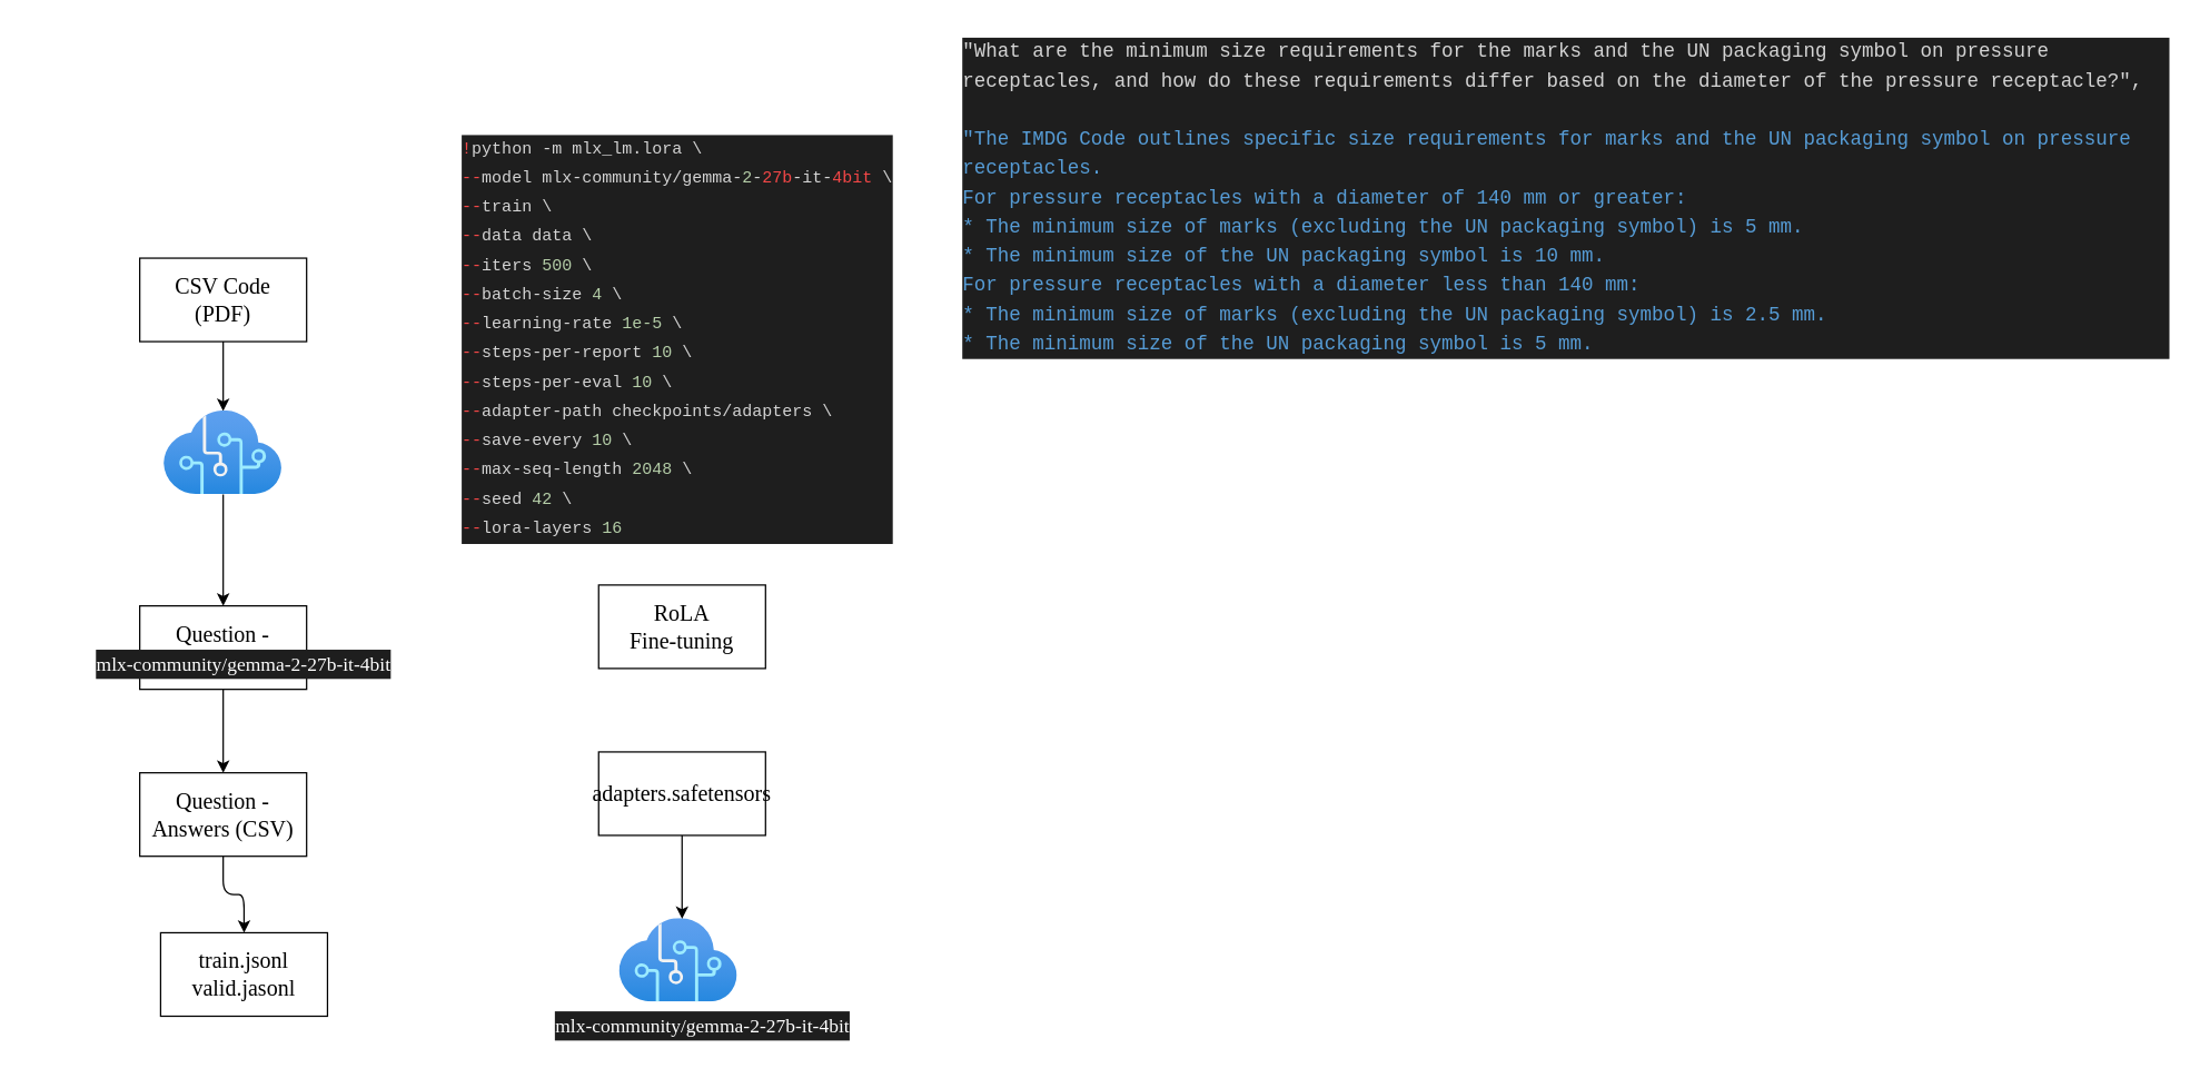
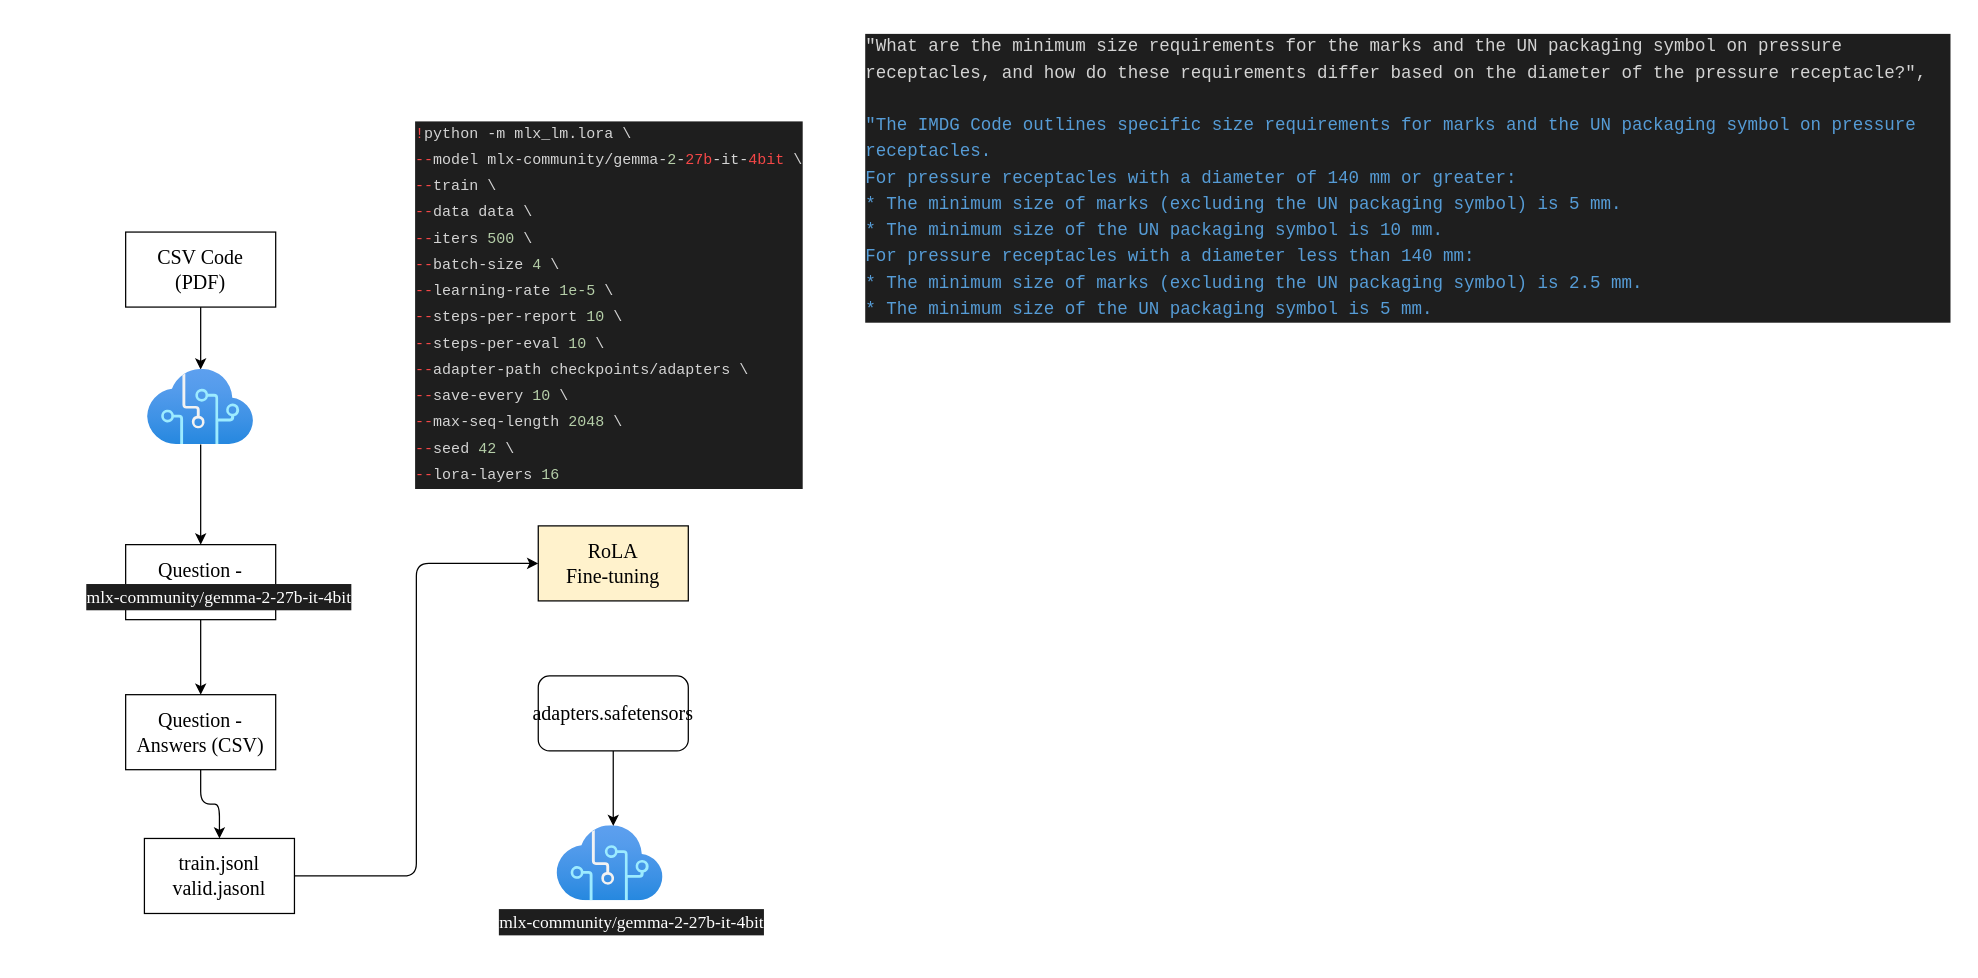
  <mxCell id="0" />
  <mxCell id="1" parent="0" />
- <mxCell id="2" value="&lt;font style=&quot;font-size: 16px;&quot;&gt;RoLA&lt;br&gt;Fine-tuning&lt;br&gt;&lt;/font&gt;" style="rounded=0;whiteSpace=wrap;html=1;fontFamily=freesentation;" parent="1" vertex="1"><mxGeometry x="430" y="420" width="120" height="60" as="geometry" /></mxCell>
+ <mxCell id="2" value="&lt;font style=&quot;font-size: 16px;&quot;&gt;RoLA&lt;br&gt;Fine-tuning&lt;br&gt;&lt;/font&gt;" style="rounded=0;whiteSpace=wrap;html=1;fontFamily=freesentation;fillColor=#fff2cc;" parent="1" vertex="1"><mxGeometry x="430" y="420" width="120" height="60" as="geometry" /></mxCell>
  <mxCell id="3" style="edgeStyle=none;html=1;fontSize=16;" parent="1" source="4" target="14" edge="1"><mxGeometry relative="1" as="geometry"><mxPoint x="-100" y="285" as="targetPoint" /></mxGeometry></mxCell>
  <mxCell id="4" value="&lt;font style=&quot;font-size: 16px;&quot;&gt;CSV Code&lt;br&gt;(PDF)&lt;br&gt;&lt;/font&gt;" style="rounded=0;whiteSpace=wrap;html=1;fontFamily=freesentation;" parent="1" vertex="1"><mxGeometry x="100" y="185" width="120" height="60" as="geometry" /></mxCell>
  <mxCell id="5" style="edgeStyle=none;html=1;fontSize=16;" parent="1" source="6" target="8" edge="1"><mxGeometry relative="1" as="geometry" /></mxCell>
  <mxCell id="6" value="&lt;span style=&quot;font-size: 16px;&quot;&gt;Question - Answers (CSV)&lt;/span&gt;" style="rounded=0;whiteSpace=wrap;html=1;fontFamily=freesentation;" parent="1" vertex="1"><mxGeometry x="100" y="435" width="120" height="60" as="geometry" /></mxCell>
  <mxCell id="7" style="edgeStyle=orthogonalEdgeStyle;html=1;entryX=0.5;entryY=0;entryDx=0;entryDy=0;fontSize=16;" parent="1" source="8" target="19" edge="1"><mxGeometry relative="1" as="geometry" /></mxCell>
  <mxCell id="8" value="&lt;span style=&quot;font-size: 16px;&quot;&gt;Question - Answers (CSV)&lt;/span&gt;" style="rounded=0;whiteSpace=wrap;html=1;fontFamily=freesentation;" parent="1" vertex="1"><mxGeometry x="100" y="555" width="120" height="60" as="geometry" /></mxCell>
  <mxCell id="9" value="" style="aspect=fixed;html=1;points=[];align=center;image;fontSize=12;image=img/lib/azure2/ai_machine_learning/Cognitive_Services.svg;" parent="1" vertex="1"><mxGeometry x="445" y="660" width="85" height="60" as="geometry" /></mxCell>
  <mxCell id="10" style="edgeStyle=orthogonalEdgeStyle;html=1;entryX=0.529;entryY=0;entryDx=0;entryDy=0;entryPerimeter=0;fontSize=16;" parent="1" source="11" target="9" edge="1"><mxGeometry relative="1" as="geometry" /></mxCell>
- <mxCell id="11" value="&lt;font style=&quot;font-size: 16px;&quot;&gt;adapters.safetensors&lt;br&gt;&lt;/font&gt;" style="rounded=0;whiteSpace=wrap;html=1;fontFamily=freesentation;" parent="1" vertex="1"><mxGeometry x="430" y="540" width="120" height="60" as="geometry" /></mxCell>
+ <mxCell id="11" value="&lt;font style=&quot;font-size: 16px;&quot;&gt;adapters.safetensors&lt;br&gt;&lt;/font&gt;" style="whiteSpace=wrap;html=1;fontFamily=freesentation;rounded=1;" parent="1" vertex="1"><mxGeometry x="430" y="540" width="120" height="60" as="geometry" /></mxCell>
  <mxCell id="12" value="&lt;div style=&quot;background-color: rgb(30, 30, 30); font-weight: normal; font-size: 14px; line-height: 21px;&quot;&gt;&lt;div style=&quot;&quot;&gt;&lt;font face=&quot;freesentation&quot; style=&quot;&quot; color=&quot;#ffffff&quot;&gt;mlx-community/gemma-2-27b-it-4bit&lt;/font&gt;&lt;/div&gt;&lt;/div&gt;" style="text;whiteSpace=wrap;html=1;fontSize=16;align=center;" parent="1" vertex="1"><mxGeometry x="350" y="720" width="310" height="40" as="geometry" /></mxCell>
  <mxCell id="13" style="edgeStyle=orthogonalEdgeStyle;html=1;entryX=0.5;entryY=0;entryDx=0;entryDy=0;fontFamily=freesentation;fontSize=16;fontColor=#FFFFFF;" parent="1" source="14" target="6" edge="1"><mxGeometry relative="1" as="geometry" /></mxCell>
  <mxCell id="14" value="" style="aspect=fixed;html=1;points=[];align=center;image;fontSize=12;image=img/lib/azure2/ai_machine_learning/Cognitive_Services.svg;" parent="1" vertex="1"><mxGeometry x="117.5" y="295" width="85" height="60" as="geometry" /></mxCell>
  <mxCell id="15" value="&lt;div style=&quot;background-color: rgb(30, 30, 30); font-weight: normal; font-size: 14px; line-height: 21px;&quot;&gt;&lt;div style=&quot;&quot;&gt;&lt;font face=&quot;freesentation&quot; style=&quot;&quot; color=&quot;#ffffff&quot;&gt;mlx-community/gemma-2-27b-it-4bit&lt;/font&gt;&lt;/div&gt;&lt;/div&gt;" style="text;whiteSpace=wrap;html=1;fontSize=16;align=center;" parent="1" vertex="1"><mxGeometry y="460" width="310" height="40" as="geometry" x="20" /></mxCell>
  <mxCell id="16" value="&lt;div style=&quot;color: rgb(212, 212, 212); background-color: rgb(30, 30, 30); font-family: Menlo, Monaco, &amp;quot;Courier New&amp;quot;, monospace; font-weight: normal; font-size: 14px; line-height: 21px;&quot;&gt;&lt;div&gt;&lt;span style=&quot;color: #d4d4d4;&quot;&gt;&quot;What are the minimum size requirements for the marks and the UN packaging symbol on pressure receptacles, and how do these requirements differ based on the diameter of the pressure receptacle?&quot;,&lt;/span&gt;&lt;/div&gt;&lt;div&gt;&lt;span style=&quot;color: #569cd6;&quot;&gt;&lt;br&gt;&lt;/span&gt;&lt;/div&gt;&lt;div&gt;&lt;span style=&quot;color: #569cd6;&quot;&gt;&quot;The IMDG Code outlines specific size requirements for marks and the UN packaging symbol on pressure receptacles.&lt;/span&gt;&lt;/div&gt;&lt;div&gt;&lt;span style=&quot;color: #569cd6;&quot;&gt;For pressure receptacles with a diameter of 140 mm or greater:&lt;/span&gt;&lt;/div&gt;&lt;div&gt;&lt;span style=&quot;color: #569cd6;&quot;&gt;* The minimum size of marks (excluding the UN packaging symbol) is 5 mm.&lt;/span&gt;&lt;/div&gt;&lt;div&gt;&lt;span style=&quot;color: #569cd6;&quot;&gt;* The minimum size of the UN packaging symbol is 10 mm.&lt;/span&gt;&lt;/div&gt;&lt;div&gt;&lt;span style=&quot;color: #569cd6;&quot;&gt;For pressure receptacles with a diameter less than 140 mm:&lt;/span&gt;&lt;/div&gt;&lt;div&gt;&lt;span style=&quot;color: #569cd6;&quot;&gt;* The minimum size of marks (excluding the UN packaging symbol) is 2.5 mm.&lt;/span&gt;&lt;/div&gt;&lt;div&gt;&lt;span style=&quot;color: #569cd6;&quot;&gt;* The minimum size of the UN packaging symbol is 5 mm.&lt;/span&gt;&lt;/div&gt;&lt;/div&gt;" style="text;whiteSpace=wrap;html=1;fontSize=16;fontFamily=freesentation;fontColor=#FFFFFF;" parent="1" vertex="1"><mxGeometry x="690" y="20" width="870" height="250" as="geometry" /></mxCell>
  <mxCell id="17" value="&lt;div style=&quot;color: rgb(212, 212, 212); background-color: rgb(30, 30, 30); font-family: Menlo, Monaco, &amp;quot;Courier New&amp;quot;, monospace; font-weight: normal; font-size: 12px; line-height: 21px;&quot;&gt;&lt;div style=&quot;font-size: 12px;&quot;&gt;&lt;span style=&quot;color: rgb(244, 71, 71); font-size: 12px;&quot;&gt;!&lt;/span&gt;&lt;span style=&quot;color: rgb(212, 212, 212); font-size: 12px;&quot;&gt;python -m mlx_lm.lora \&lt;/span&gt;&lt;/div&gt;&lt;div style=&quot;font-size: 12px;&quot;&gt;&lt;span style=&quot;color: rgb(212, 212, 212); font-size: 12px;&quot;&gt;    &lt;/span&gt;&lt;span style=&quot;color: rgb(244, 71, 71); font-size: 12px;&quot;&gt;--&lt;/span&gt;&lt;span style=&quot;color: rgb(212, 212, 212); font-size: 12px;&quot;&gt;model mlx-community/gemma-&lt;/span&gt;&lt;span style=&quot;color: rgb(181, 206, 168); font-size: 12px;&quot;&gt;2&lt;/span&gt;&lt;span style=&quot;color: rgb(212, 212, 212); font-size: 12px;&quot;&gt;-&lt;/span&gt;&lt;span style=&quot;color: rgb(244, 71, 71); font-size: 12px;&quot;&gt;27b&lt;/span&gt;&lt;span style=&quot;color: rgb(212, 212, 212); font-size: 12px;&quot;&gt;-it-&lt;/span&gt;&lt;span style=&quot;color: rgb(244, 71, 71); font-size: 12px;&quot;&gt;4bit&lt;/span&gt;&lt;span style=&quot;color: rgb(212, 212, 212); font-size: 12px;&quot;&gt; \&lt;/span&gt;&lt;/div&gt;&lt;div style=&quot;font-size: 12px;&quot;&gt;&lt;span style=&quot;color: rgb(212, 212, 212); font-size: 12px;&quot;&gt;    &lt;/span&gt;&lt;span style=&quot;color: rgb(244, 71, 71); font-size: 12px;&quot;&gt;--&lt;/span&gt;&lt;span style=&quot;color: rgb(212, 212, 212); font-size: 12px;&quot;&gt;train \&lt;/span&gt;&lt;/div&gt;&lt;div style=&quot;font-size: 12px;&quot;&gt;&lt;span style=&quot;color: rgb(212, 212, 212); font-size: 12px;&quot;&gt;    &lt;/span&gt;&lt;span style=&quot;color: rgb(244, 71, 71); font-size: 12px;&quot;&gt;--&lt;/span&gt;&lt;span style=&quot;color: rgb(212, 212, 212); font-size: 12px;&quot;&gt;data data \&lt;/span&gt;&lt;/div&gt;&lt;div style=&quot;font-size: 12px;&quot;&gt;&lt;span style=&quot;color: rgb(212, 212, 212); font-size: 12px;&quot;&gt;    &lt;/span&gt;&lt;span style=&quot;color: rgb(244, 71, 71); font-size: 12px;&quot;&gt;--&lt;/span&gt;&lt;span style=&quot;color: rgb(212, 212, 212); font-size: 12px;&quot;&gt;iters &lt;/span&gt;&lt;span style=&quot;color: rgb(181, 206, 168); font-size: 12px;&quot;&gt;500&lt;/span&gt;&lt;span style=&quot;color: rgb(212, 212, 212); font-size: 12px;&quot;&gt; \&lt;/span&gt;&lt;/div&gt;&lt;div style=&quot;font-size: 12px;&quot;&gt;&lt;span style=&quot;color: rgb(212, 212, 212); font-size: 12px;&quot;&gt;    &lt;/span&gt;&lt;span style=&quot;color: rgb(244, 71, 71); font-size: 12px;&quot;&gt;--&lt;/span&gt;&lt;span style=&quot;color: rgb(212, 212, 212); font-size: 12px;&quot;&gt;batch-size &lt;/span&gt;&lt;span style=&quot;color: rgb(181, 206, 168); font-size: 12px;&quot;&gt;4&lt;/span&gt;&lt;span style=&quot;color: rgb(212, 212, 212); font-size: 12px;&quot;&gt; \&lt;/span&gt;&lt;/div&gt;&lt;div style=&quot;font-size: 12px;&quot;&gt;&lt;span style=&quot;color: rgb(212, 212, 212); font-size: 12px;&quot;&gt;    &lt;/span&gt;&lt;span style=&quot;color: rgb(244, 71, 71); font-size: 12px;&quot;&gt;--&lt;/span&gt;&lt;span style=&quot;color: rgb(212, 212, 212); font-size: 12px;&quot;&gt;learning-rate &lt;/span&gt;&lt;span style=&quot;color: rgb(181, 206, 168); font-size: 12px;&quot;&gt;1e-5&lt;/span&gt;&lt;span style=&quot;color: rgb(212, 212, 212); font-size: 12px;&quot;&gt; \&lt;/span&gt;&lt;/div&gt;&lt;div style=&quot;font-size: 12px;&quot;&gt;&lt;span style=&quot;color: rgb(212, 212, 212); font-size: 12px;&quot;&gt;    &lt;/span&gt;&lt;span style=&quot;color: rgb(244, 71, 71); font-size: 12px;&quot;&gt;--&lt;/span&gt;&lt;span style=&quot;color: rgb(212, 212, 212); font-size: 12px;&quot;&gt;steps-per-report &lt;/span&gt;&lt;span style=&quot;color: rgb(181, 206, 168); font-size: 12px;&quot;&gt;10&lt;/span&gt;&lt;span style=&quot;color: rgb(212, 212, 212); font-size: 12px;&quot;&gt; \&lt;/span&gt;&lt;/div&gt;&lt;div style=&quot;font-size: 12px;&quot;&gt;&lt;span style=&quot;color: rgb(212, 212, 212); font-size: 12px;&quot;&gt;    &lt;/span&gt;&lt;span style=&quot;color: rgb(244, 71, 71); font-size: 12px;&quot;&gt;--&lt;/span&gt;&lt;span style=&quot;color: rgb(212, 212, 212); font-size: 12px;&quot;&gt;steps-per-eval &lt;/span&gt;&lt;span style=&quot;color: rgb(181, 206, 168); font-size: 12px;&quot;&gt;10&lt;/span&gt;&lt;span style=&quot;color: rgb(212, 212, 212); font-size: 12px;&quot;&gt; \&lt;/span&gt;&lt;/div&gt;&lt;div style=&quot;font-size: 12px;&quot;&gt;&lt;span style=&quot;color: rgb(212, 212, 212); font-size: 12px;&quot;&gt;    &lt;/span&gt;&lt;span style=&quot;color: rgb(244, 71, 71); font-size: 12px;&quot;&gt;--&lt;/span&gt;&lt;span style=&quot;color: rgb(212, 212, 212); font-size: 12px;&quot;&gt;adapter-path checkpoints/adapters \&lt;/span&gt;&lt;/div&gt;&lt;div style=&quot;font-size: 12px;&quot;&gt;&lt;span style=&quot;color: rgb(212, 212, 212); font-size: 12px;&quot;&gt;    &lt;/span&gt;&lt;span style=&quot;color: rgb(244, 71, 71); font-size: 12px;&quot;&gt;--&lt;/span&gt;&lt;span style=&quot;color: rgb(212, 212, 212); font-size: 12px;&quot;&gt;save-every &lt;/span&gt;&lt;span style=&quot;color: rgb(181, 206, 168); font-size: 12px;&quot;&gt;10&lt;/span&gt;&lt;span style=&quot;color: rgb(212, 212, 212); font-size: 12px;&quot;&gt; \&lt;/span&gt;&lt;/div&gt;&lt;div style=&quot;font-size: 12px;&quot;&gt;&lt;span style=&quot;color: rgb(212, 212, 212); font-size: 12px;&quot;&gt;    &lt;/span&gt;&lt;span style=&quot;color: rgb(244, 71, 71); font-size: 12px;&quot;&gt;--&lt;/span&gt;&lt;span style=&quot;color: rgb(212, 212, 212); font-size: 12px;&quot;&gt;max-seq-length &lt;/span&gt;&lt;span style=&quot;color: rgb(181, 206, 168); font-size: 12px;&quot;&gt;2048&lt;/span&gt;&lt;span style=&quot;color: rgb(212, 212, 212); font-size: 12px;&quot;&gt; \&lt;/span&gt;&lt;/div&gt;&lt;div style=&quot;font-size: 12px;&quot;&gt;&lt;span style=&quot;color: rgb(212, 212, 212); font-size: 12px;&quot;&gt;    &lt;/span&gt;&lt;span style=&quot;color: rgb(244, 71, 71); font-size: 12px;&quot;&gt;--&lt;/span&gt;&lt;span style=&quot;color: rgb(212, 212, 212); font-size: 12px;&quot;&gt;seed &lt;/span&gt;&lt;span style=&quot;color: rgb(181, 206, 168); font-size: 12px;&quot;&gt;42&lt;/span&gt;&lt;span style=&quot;color: rgb(212, 212, 212); font-size: 12px;&quot;&gt; \&lt;/span&gt;&lt;/div&gt;&lt;div style=&quot;font-size: 12px;&quot;&gt;&lt;span style=&quot;color: rgb(212, 212, 212); font-size: 12px;&quot;&gt;    &lt;/span&gt;&lt;span style=&quot;color: rgb(244, 71, 71); font-size: 12px;&quot;&gt;--&lt;/span&gt;&lt;span style=&quot;color: rgb(212, 212, 212); font-size: 12px;&quot;&gt;lora-layers &lt;/span&gt;&lt;span style=&quot;color: rgb(181, 206, 168); font-size: 12px;&quot;&gt;16&lt;/span&gt;&lt;/div&gt;&lt;/div&gt;" style="text;whiteSpace=wrap;html=1;fontSize=12;fontFamily=freesentation;fontColor=#FFFFFF;" parent="1" vertex="1"><mxGeometry x="330" y="90" width="330" height="310" as="geometry" /></mxCell>
+ <mxCell id="18" style="edgeStyle=orthogonalEdgeStyle;html=1;entryX=0;entryY=0.5;entryDx=0;entryDy=0;" edge="1" parent="1" source="19" target="2"><mxGeometry relative="1" as="geometry" /></mxCell>
  <mxCell id="19" value="&lt;span style=&quot;font-size: 16px;&quot;&gt;train.jsonl&lt;br&gt;valid.jasonl&lt;br&gt;&lt;/span&gt;" style="rounded=0;whiteSpace=wrap;html=1;fontFamily=freesentation;" vertex="1" parent="1"><mxGeometry x="115" y="670" width="120" height="60" as="geometry" /></mxCell>
